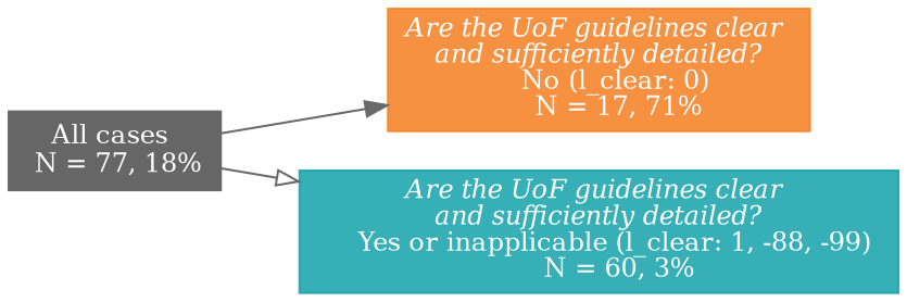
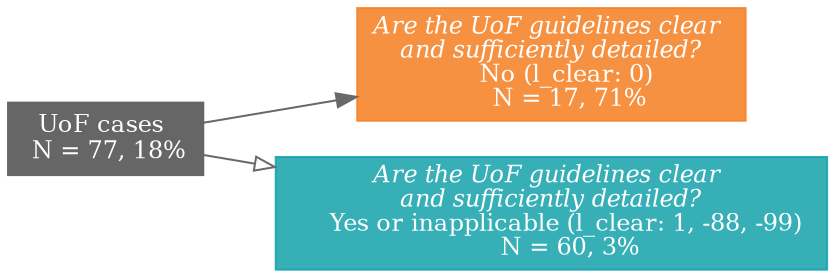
  strict digraph {
    fontname="DejaVu Serif"
    fontsize=12
    splines=polyline
    rankdir=LR
    node [fontcolor=white fontname="DejaVu Serif" fontsize=12 shape=box style=filled]
    edge [color=dimgray fontname="DejaVu Serif"]
-   n1 [color="#666666" fillcolor="#666666" label="All cases \n N = 77, 18%"]
+   n1 [color="#666666" fillcolor="#666666" label="UoF cases \n N = 77, 18%"]
    n2 [color="#F48024DD" fillcolor="#F48024DD" label=<<i>Are the UoF guidelines clear <br/> and sufficiently detailed?</i> <br/>     No (l_clear: 0) <br/>     N = 17, 71%>]
    n3 [color="#18A3ACDD" fillcolor="#18A3ACDD" label=<<i>Are the UoF guidelines clear <br/> and sufficiently detailed?</i> <br/>     Yes or inapplicable (l_clear: 1, -88, -99) <br/>     N = 60, 3%>]
    n1 -> n2 [arrowhead=normal]
    n1 -> n3 [arrowhead=onormal]
  }
